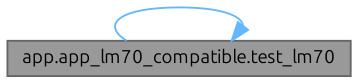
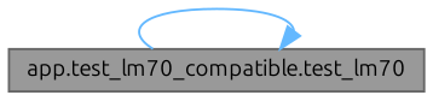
  digraph {
    rankdir=LR
    fontname=Ubuntu
-   n1 [color=gray40 fillcolor=grey60 fontcolor=black fontname=Ubuntu fontsize=10 height=0.2 label="app.app_lm70_compatible.test_lm70" shape=box style=filled width=0.4]
+   n1 [color=gray40 fillcolor=grey60 fontcolor=black fontname=Ubuntu fontsize=10 height=0.2 label="app.test_lm70_compatible.test_lm70" shape=box style=filled width=0.4]
    n1 -> n1 [color=steelblue1 fontname=Ubuntu fontsize=10 labelfontname=Helvetica labelfontsize=10 style=solid]
  }
